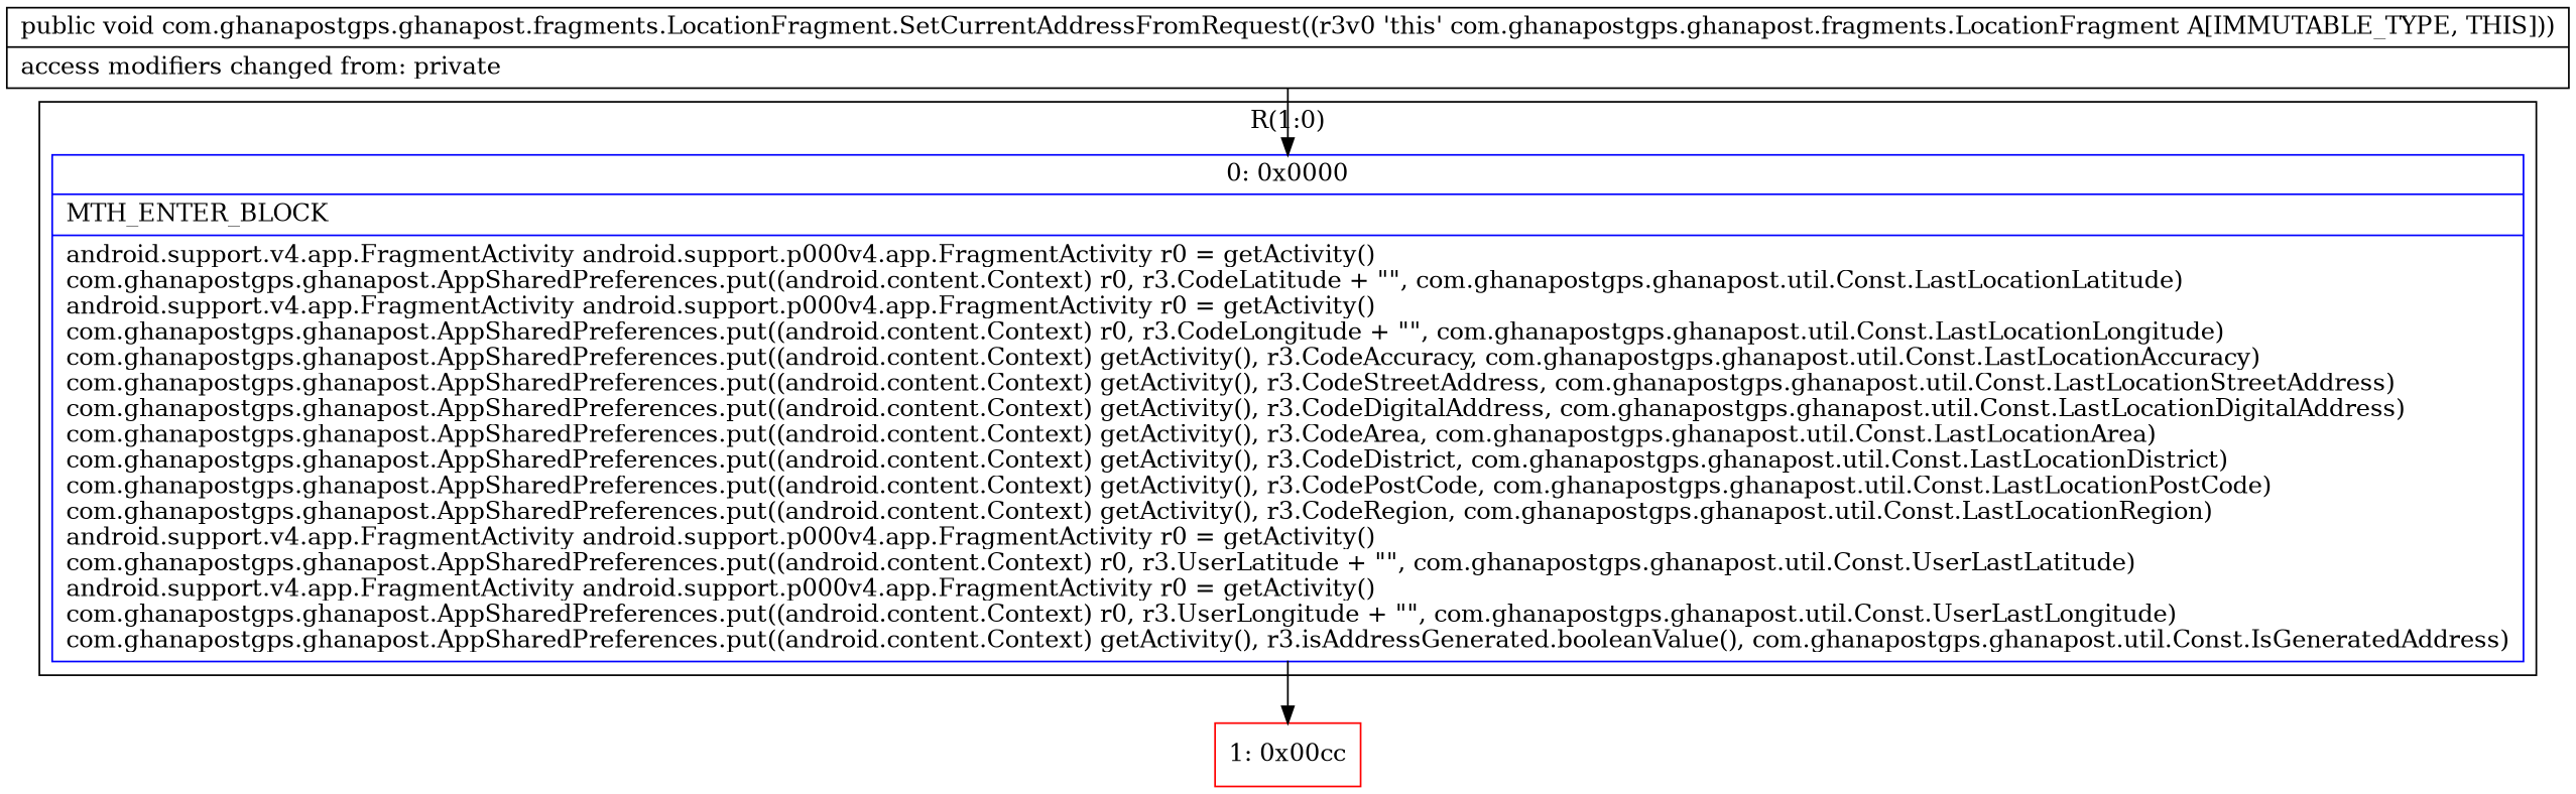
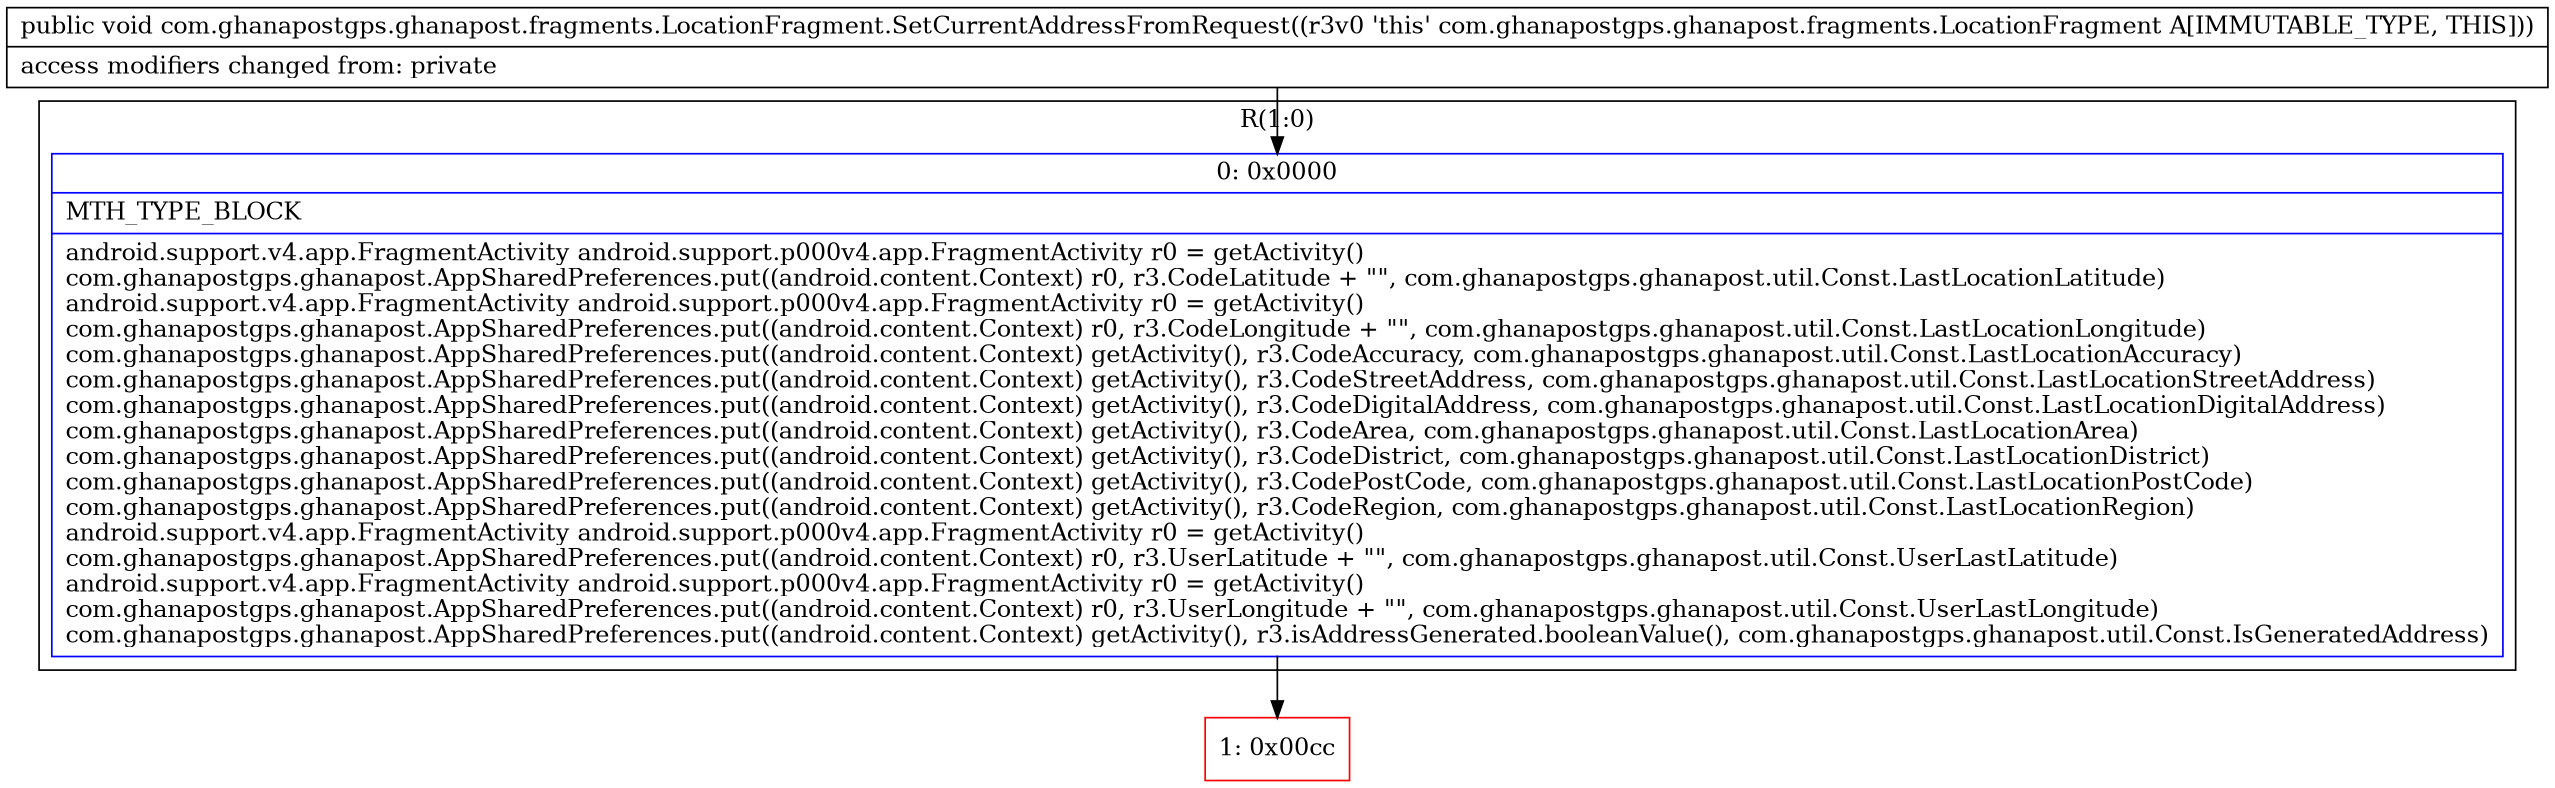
  digraph {
    node [shape=record]
-   n1 [color=blue label="{0\:\ 0x0000|MTH_ENTER_BLOCK\l|android.support.v4.app.FragmentActivity android.support.p000v4.app.FragmentActivity r0 = getActivity()\lcom.ghanapostgps.ghanapost.AppSharedPreferences.put((android.content.Context) r0, r3.CodeLatitude + \"\", com.ghanapostgps.ghanapost.util.Const.LastLocationLatitude)\landroid.support.v4.app.FragmentActivity android.support.p000v4.app.FragmentActivity r0 = getActivity()\lcom.ghanapostgps.ghanapost.AppSharedPreferences.put((android.content.Context) r0, r3.CodeLongitude + \"\", com.ghanapostgps.ghanapost.util.Const.LastLocationLongitude)\lcom.ghanapostgps.ghanapost.AppSharedPreferences.put((android.content.Context) getActivity(), r3.CodeAccuracy, com.ghanapostgps.ghanapost.util.Const.LastLocationAccuracy)\lcom.ghanapostgps.ghanapost.AppSharedPreferences.put((android.content.Context) getActivity(), r3.CodeStreetAddress, com.ghanapostgps.ghanapost.util.Const.LastLocationStreetAddress)\lcom.ghanapostgps.ghanapost.AppSharedPreferences.put((android.content.Context) getActivity(), r3.CodeDigitalAddress, com.ghanapostgps.ghanapost.util.Const.LastLocationDigitalAddress)\lcom.ghanapostgps.ghanapost.AppSharedPreferences.put((android.content.Context) getActivity(), r3.CodeArea, com.ghanapostgps.ghanapost.util.Const.LastLocationArea)\lcom.ghanapostgps.ghanapost.AppSharedPreferences.put((android.content.Context) getActivity(), r3.CodeDistrict, com.ghanapostgps.ghanapost.util.Const.LastLocationDistrict)\lcom.ghanapostgps.ghanapost.AppSharedPreferences.put((android.content.Context) getActivity(), r3.CodePostCode, com.ghanapostgps.ghanapost.util.Const.LastLocationPostCode)\lcom.ghanapostgps.ghanapost.AppSharedPreferences.put((android.content.Context) getActivity(), r3.CodeRegion, com.ghanapostgps.ghanapost.util.Const.LastLocationRegion)\landroid.support.v4.app.FragmentActivity android.support.p000v4.app.FragmentActivity r0 = getActivity()\lcom.ghanapostgps.ghanapost.AppSharedPreferences.put((android.content.Context) r0, r3.UserLatitude + \"\", com.ghanapostgps.ghanapost.util.Const.UserLastLatitude)\landroid.support.v4.app.FragmentActivity android.support.p000v4.app.FragmentActivity r0 = getActivity()\lcom.ghanapostgps.ghanapost.AppSharedPreferences.put((android.content.Context) r0, r3.UserLongitude + \"\", com.ghanapostgps.ghanapost.util.Const.UserLastLongitude)\lcom.ghanapostgps.ghanapost.AppSharedPreferences.put((android.content.Context) getActivity(), r3.isAddressGenerated.booleanValue(), com.ghanapostgps.ghanapost.util.Const.IsGeneratedAddress)\l}"]
+   n1 [color=blue label="{0\:\ 0x0000|MTH_TYPE_BLOCK\l|android.support.v4.app.FragmentActivity android.support.p000v4.app.FragmentActivity r0 = getActivity()\lcom.ghanapostgps.ghanapost.AppSharedPreferences.put((android.content.Context) r0, r3.CodeLatitude + \"\", com.ghanapostgps.ghanapost.util.Const.LastLocationLatitude)\landroid.support.v4.app.FragmentActivity android.support.p000v4.app.FragmentActivity r0 = getActivity()\lcom.ghanapostgps.ghanapost.AppSharedPreferences.put((android.content.Context) r0, r3.CodeLongitude + \"\", com.ghanapostgps.ghanapost.util.Const.LastLocationLongitude)\lcom.ghanapostgps.ghanapost.AppSharedPreferences.put((android.content.Context) getActivity(), r3.CodeAccuracy, com.ghanapostgps.ghanapost.util.Const.LastLocationAccuracy)\lcom.ghanapostgps.ghanapost.AppSharedPreferences.put((android.content.Context) getActivity(), r3.CodeStreetAddress, com.ghanapostgps.ghanapost.util.Const.LastLocationStreetAddress)\lcom.ghanapostgps.ghanapost.AppSharedPreferences.put((android.content.Context) getActivity(), r3.CodeDigitalAddress, com.ghanapostgps.ghanapost.util.Const.LastLocationDigitalAddress)\lcom.ghanapostgps.ghanapost.AppSharedPreferences.put((android.content.Context) getActivity(), r3.CodeArea, com.ghanapostgps.ghanapost.util.Const.LastLocationArea)\lcom.ghanapostgps.ghanapost.AppSharedPreferences.put((android.content.Context) getActivity(), r3.CodeDistrict, com.ghanapostgps.ghanapost.util.Const.LastLocationDistrict)\lcom.ghanapostgps.ghanapost.AppSharedPreferences.put((android.content.Context) getActivity(), r3.CodePostCode, com.ghanapostgps.ghanapost.util.Const.LastLocationPostCode)\lcom.ghanapostgps.ghanapost.AppSharedPreferences.put((android.content.Context) getActivity(), r3.CodeRegion, com.ghanapostgps.ghanapost.util.Const.LastLocationRegion)\landroid.support.v4.app.FragmentActivity android.support.p000v4.app.FragmentActivity r0 = getActivity()\lcom.ghanapostgps.ghanapost.AppSharedPreferences.put((android.content.Context) r0, r3.UserLatitude + \"\", com.ghanapostgps.ghanapost.util.Const.UserLastLatitude)\landroid.support.v4.app.FragmentActivity android.support.p000v4.app.FragmentActivity r0 = getActivity()\lcom.ghanapostgps.ghanapost.AppSharedPreferences.put((android.content.Context) r0, r3.UserLongitude + \"\", com.ghanapostgps.ghanapost.util.Const.UserLastLongitude)\lcom.ghanapostgps.ghanapost.AppSharedPreferences.put((android.content.Context) getActivity(), r3.isAddressGenerated.booleanValue(), com.ghanapostgps.ghanapost.util.Const.IsGeneratedAddress)\l}"]
    n2 [color=red label="{1\:\ 0x00cc}"]
    n3 [label="{public void com.ghanapostgps.ghanapost.fragments.LocationFragment.SetCurrentAddressFromRequest((r3v0 'this' com.ghanapostgps.ghanapost.fragments.LocationFragment A[IMMUTABLE_TYPE, THIS]))  | access modifiers changed from: private\l}"]
    subgraph cluster_1 {
      label="R(1:0)"
      n1
    }
    n1 -> n2
    n3 -> n1
  }
